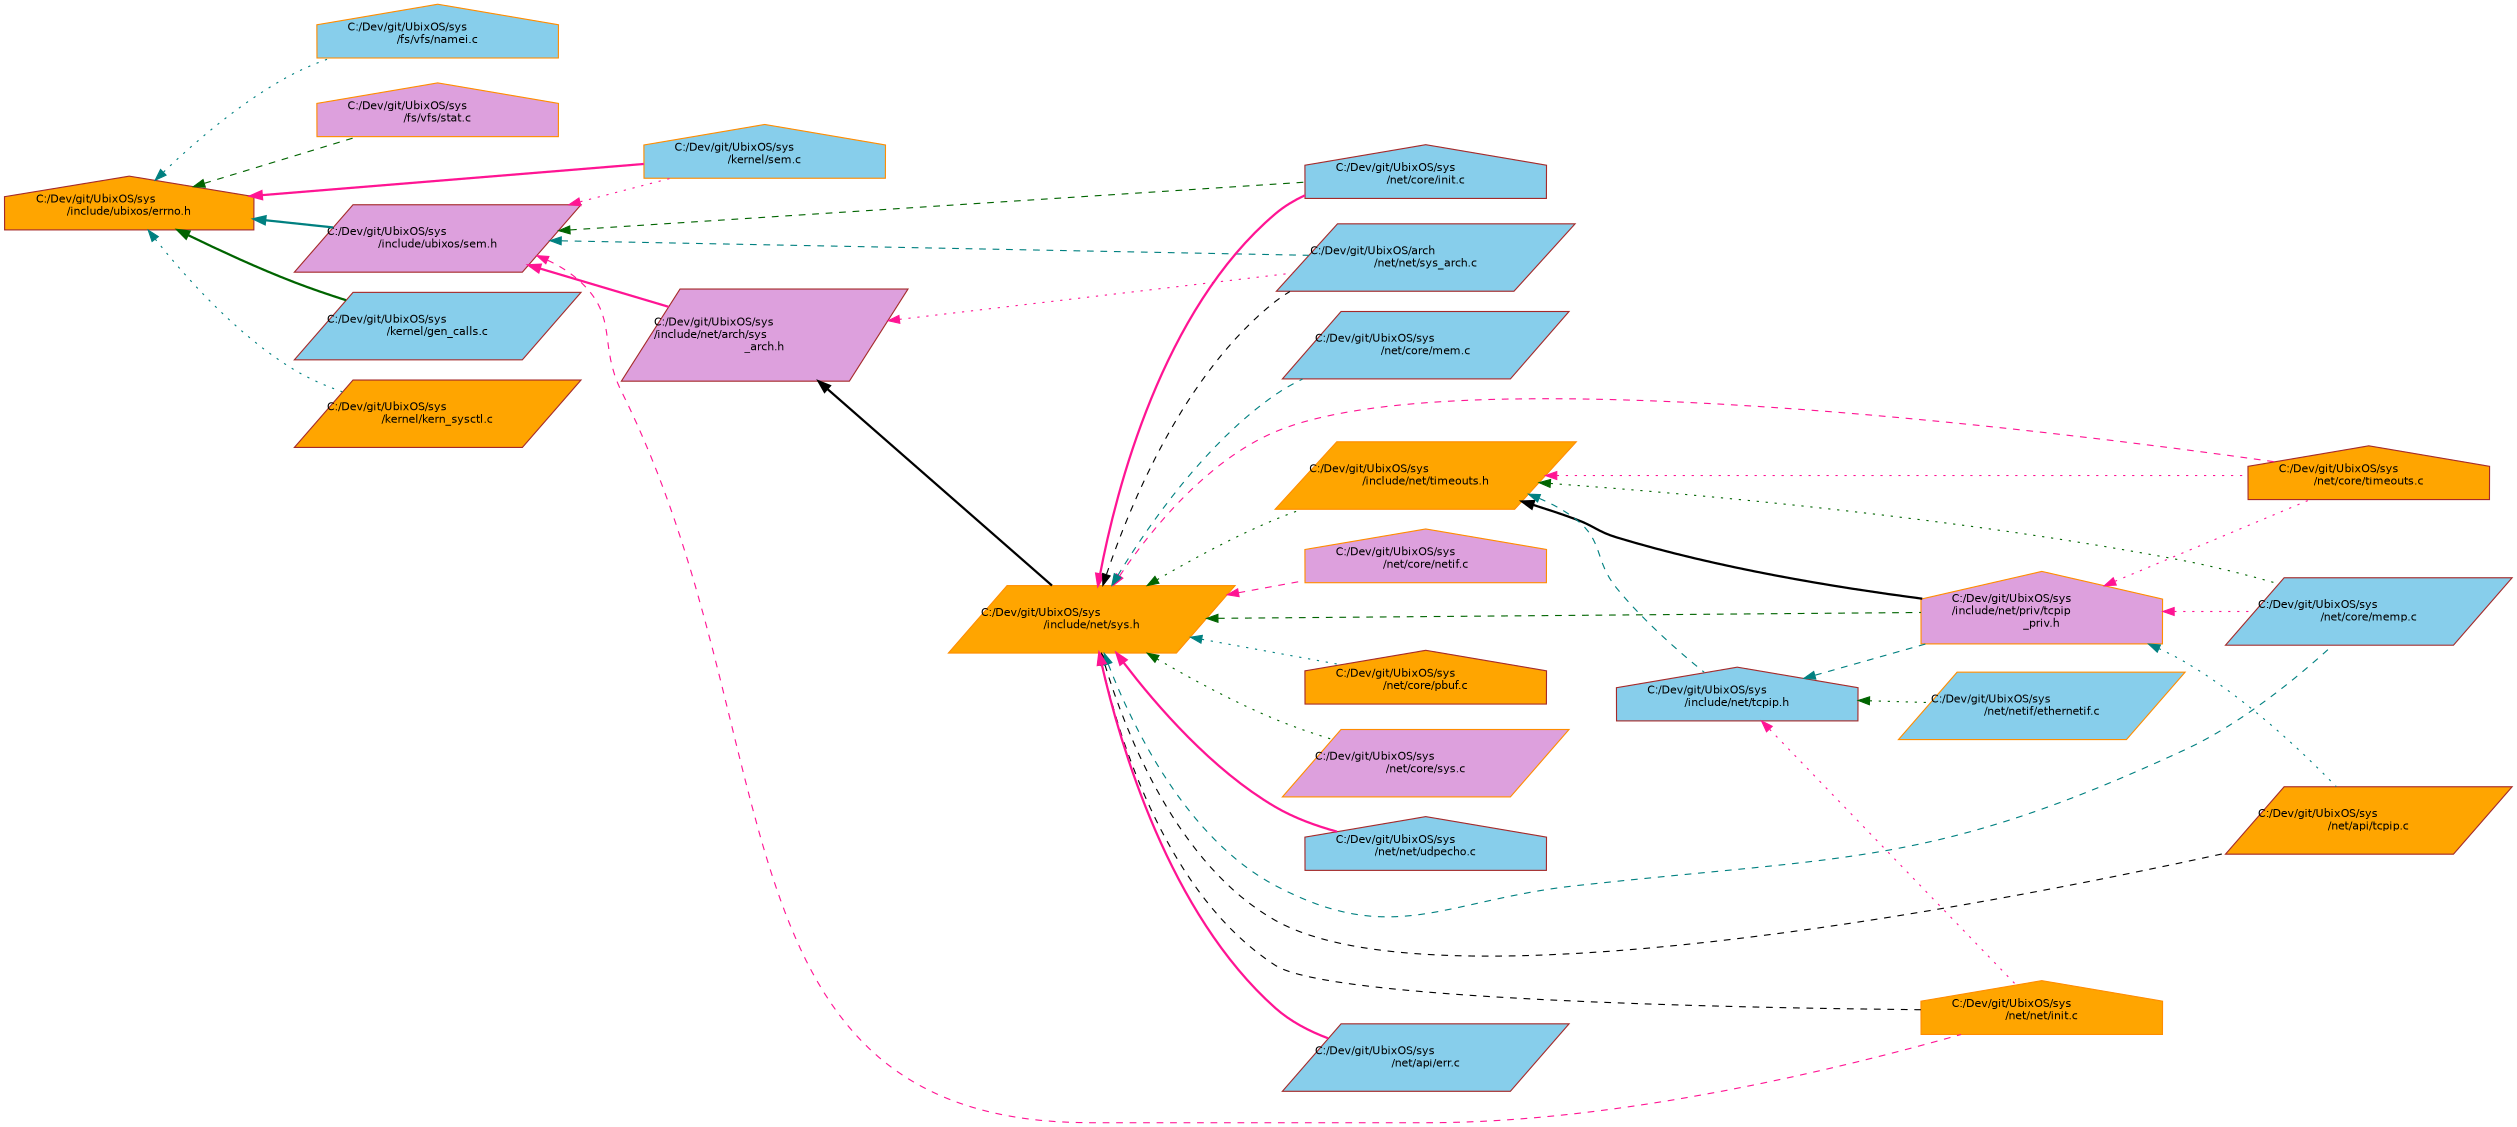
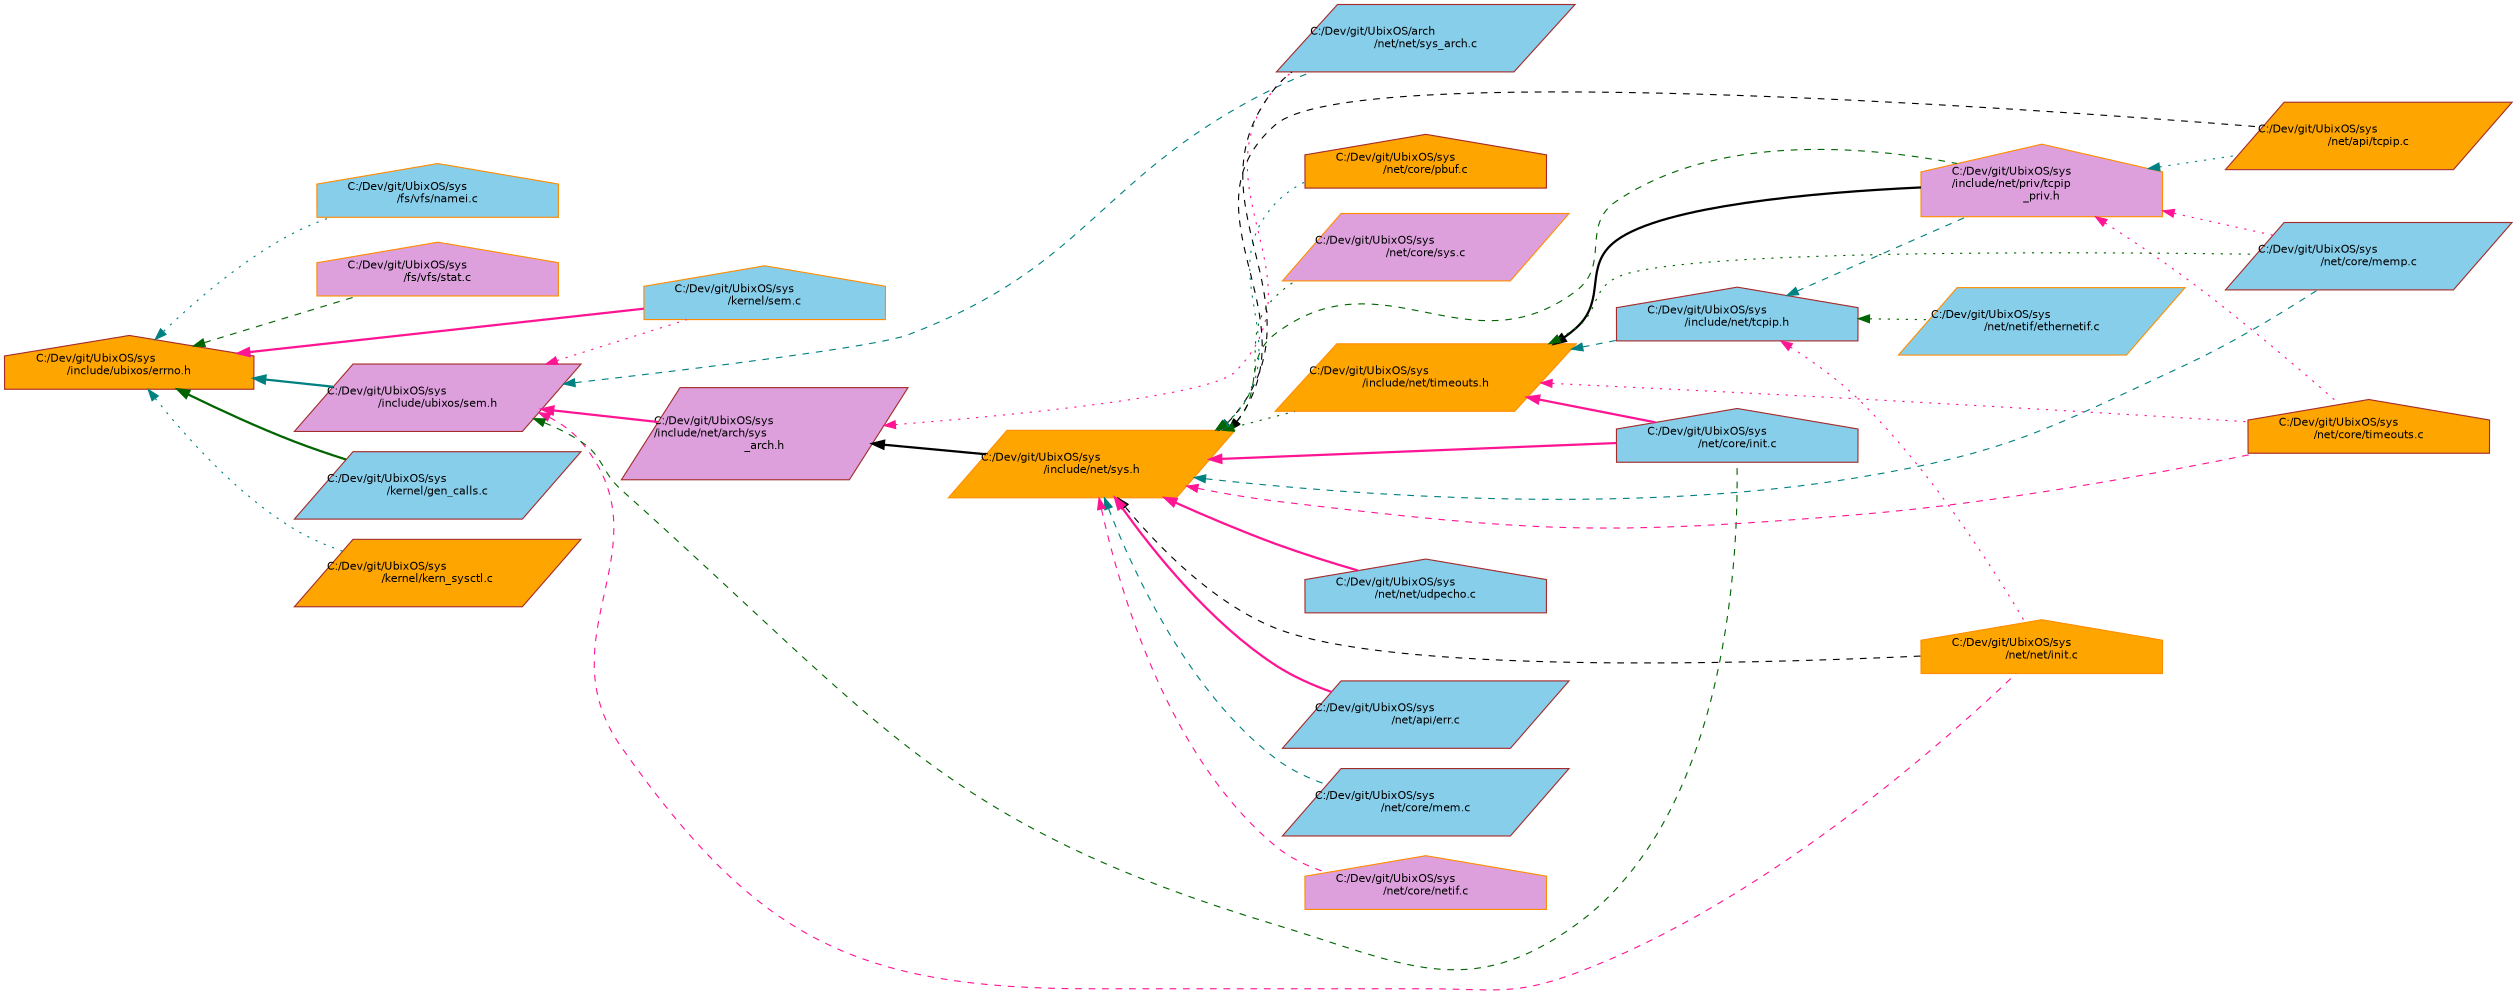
  digraph {
    rankdir=LR
    node [color=brown fillcolor=skyblue fontname=Helvetica fontsize=10 shape=parallelogram style=filled]
    edge [color=deeppink dir=back fontname=Helvetica fontsize=10 labelfontname=Helvetica labelfontsize=10 style=dotted]
    n1 [fillcolor=orange fontcolor=black height=0.2 label="C:/Dev/git/UbixOS/sys\l/include/ubixos/errno.h" shape=house width=0.4]
    n2 [color=darkorange height=0.2 label="C:/Dev/git/UbixOS/sys\l/fs/vfs/namei.c" shape=house width=0.4]
    n3 [color=darkorange fillcolor=plum height=0.2 label="C:/Dev/git/UbixOS/sys\l/fs/vfs/stat.c" shape=house width=0.4]
    n4 [fillcolor=plum height=0.2 label="C:/Dev/git/UbixOS/sys\l/include/ubixos/sem.h" width=0.4]
    n5 [color=darkorange height=0.2 label="C:/Dev/git/UbixOS/sys\l/kernel/sem.c" shape=house width=0.4]
    n6 [height=0.2 label="C:/Dev/git/UbixOS/sys\l/kernel/gen_calls.c" width=0.4]
    n7 [fillcolor=orange height=0.2 label="C:/Dev/git/UbixOS/sys\l/kernel/kern_sysctl.c" width=0.4]
    n8 [fillcolor=plum height=0.2 label="C:/Dev/git/UbixOS/sys\l/include/net/arch/sys\l_arch.h" width=0.4]
    n9 [color=darkorange fillcolor=orange height=0.2 label="C:/Dev/git/UbixOS/sys\l/net/net/init.c" shape=house width=0.4]
    n10 [height=0.2 label="C:/Dev/git/UbixOS/sys\l/net/core/init.c" shape=house width=0.4]
    n11 [height=0.2 label="C:/Dev/git/UbixOS/arch\l/net/net/sys_arch.c" width=0.4]
    n12 [color=darkorange fillcolor=orange height=0.2 label="C:/Dev/git/UbixOS/sys\l/include/net/sys.h" width=0.4]
    n13 [color=darkorange fillcolor=plum height=0.2 label="C:/Dev/git/UbixOS/sys\l/include/net/priv/tcpip\l_priv.h" shape=house width=0.4]
    n14 [fillcolor=orange height=0.2 label="C:/Dev/git/UbixOS/sys\l/net/api/tcpip.c" width=0.4]
    n15 [height=0.2 label="C:/Dev/git/UbixOS/sys\l/net/core/memp.c" width=0.4]
    n16 [fillcolor=orange height=0.2 label="C:/Dev/git/UbixOS/sys\l/net/core/timeouts.c" shape=house width=0.4]
    n17 [color=darkorange fillcolor=orange height=0.2 label="C:/Dev/git/UbixOS/sys\l/include/net/timeouts.h" width=0.4]
    n18 [height=0.2 label="C:/Dev/git/UbixOS/sys\l/net/api/err.c" width=0.4]
    n19 [height=0.2 label="C:/Dev/git/UbixOS/sys\l/net/core/mem.c" width=0.4]
    n20 [color=darkorange fillcolor=plum height=0.2 label="C:/Dev/git/UbixOS/sys\l/net/core/netif.c" shape=house width=0.4]
    n21 [fillcolor=orange height=0.2 label="C:/Dev/git/UbixOS/sys\l/net/core/pbuf.c" shape=house width=0.4]
    n22 [color=darkorange fillcolor=plum height=0.2 label="C:/Dev/git/UbixOS/sys\l/net/core/sys.c" width=0.4]
    n23 [height=0.2 label="C:/Dev/git/UbixOS/sys\l/net/net/udpecho.c" shape=house width=0.4]
    n24 [height=0.2 label="C:/Dev/git/UbixOS/sys\l/include/net/tcpip.h" shape=house width=0.4]
    n25 [color=darkorange height=0.2 label="C:/Dev/git/UbixOS/sys\l/net/netif/ethernetif.c" width=0.4]
    n1 -> n2 [color=teal]
    n1 -> n3 [color=darkgreen style=dashed]
    n1 -> n4 [color=teal style=bold]
    n1 -> n5 [style=bold]
    n1 -> n6 [color=darkgreen style=bold]
    n1 -> n7 [color=teal]
    n4 -> n5
    n4 -> n8 [style=bold]
    n4 -> n9 [style=dashed]
    n4 -> n10 [color=darkgreen style=dashed]
    n4 -> n11 [color=teal style=dashed]
    n8 -> n11
    n8 -> n12 [color=black style=bold]
    n12 -> n9 [color=black style=dashed]
    n12 -> n10 [style=bold]
    n12 -> n11 [color=black style=dashed]
    n12 -> n13 [color=darkgreen style=dashed]
    n12 -> n14 [color=black style=dashed]
    n12 -> n15 [color=teal style=dashed]
    n12 -> n16 [style=dashed]
    n12 -> n17 [color=darkgreen]
    n12 -> n18 [style=bold]
    n12 -> n19 [color=teal style=dashed]
    n12 -> n20 [style=dashed]
    n12 -> n21 [color=teal]
    n12 -> n22 [color=darkgreen]
    n12 -> n23 [style=bold]
    n13 -> n14 [color=teal]
    n13 -> n15
    n13 -> n16
+   n17 -> n10 [style=bold]
    n17 -> n13 [color=black style=bold]
    n17 -> n15 [color=darkgreen]
    n17 -> n16
    n17 -> n24 [color=teal style=dashed]
    n24 -> n9
    n24 -> n13 [color=teal style=dashed]
    n24 -> n25 [color=darkgreen]
  }
